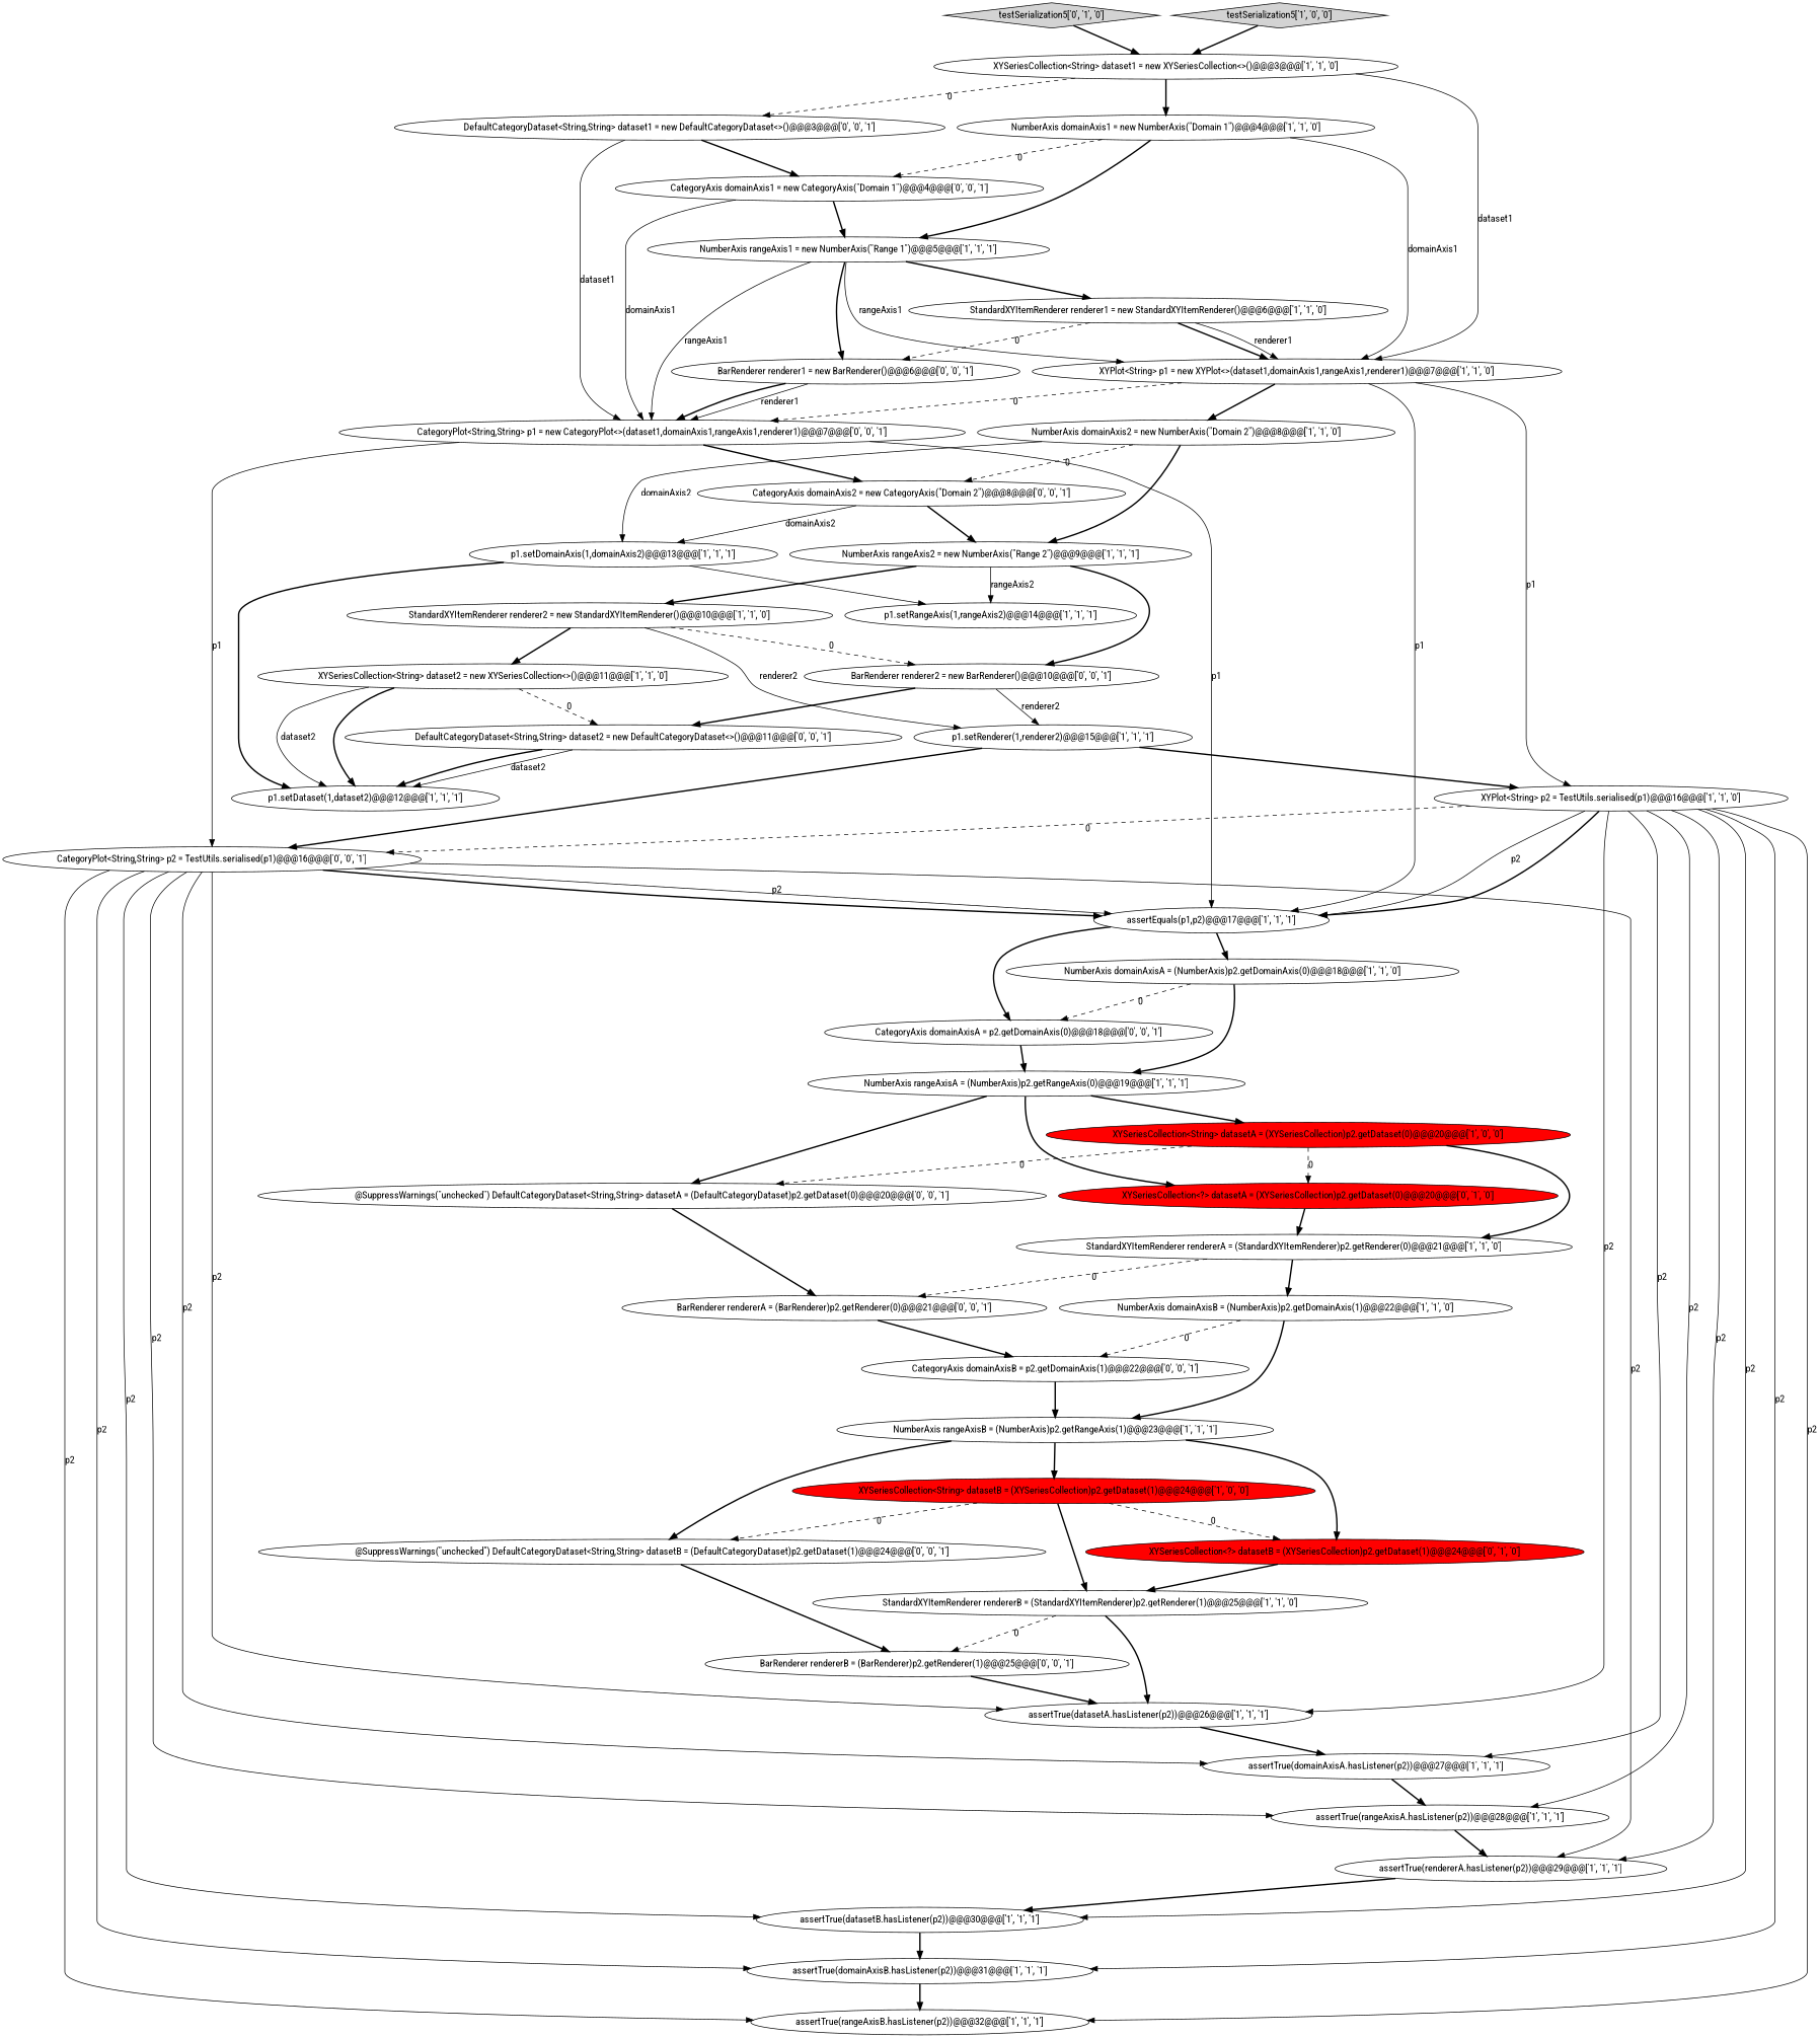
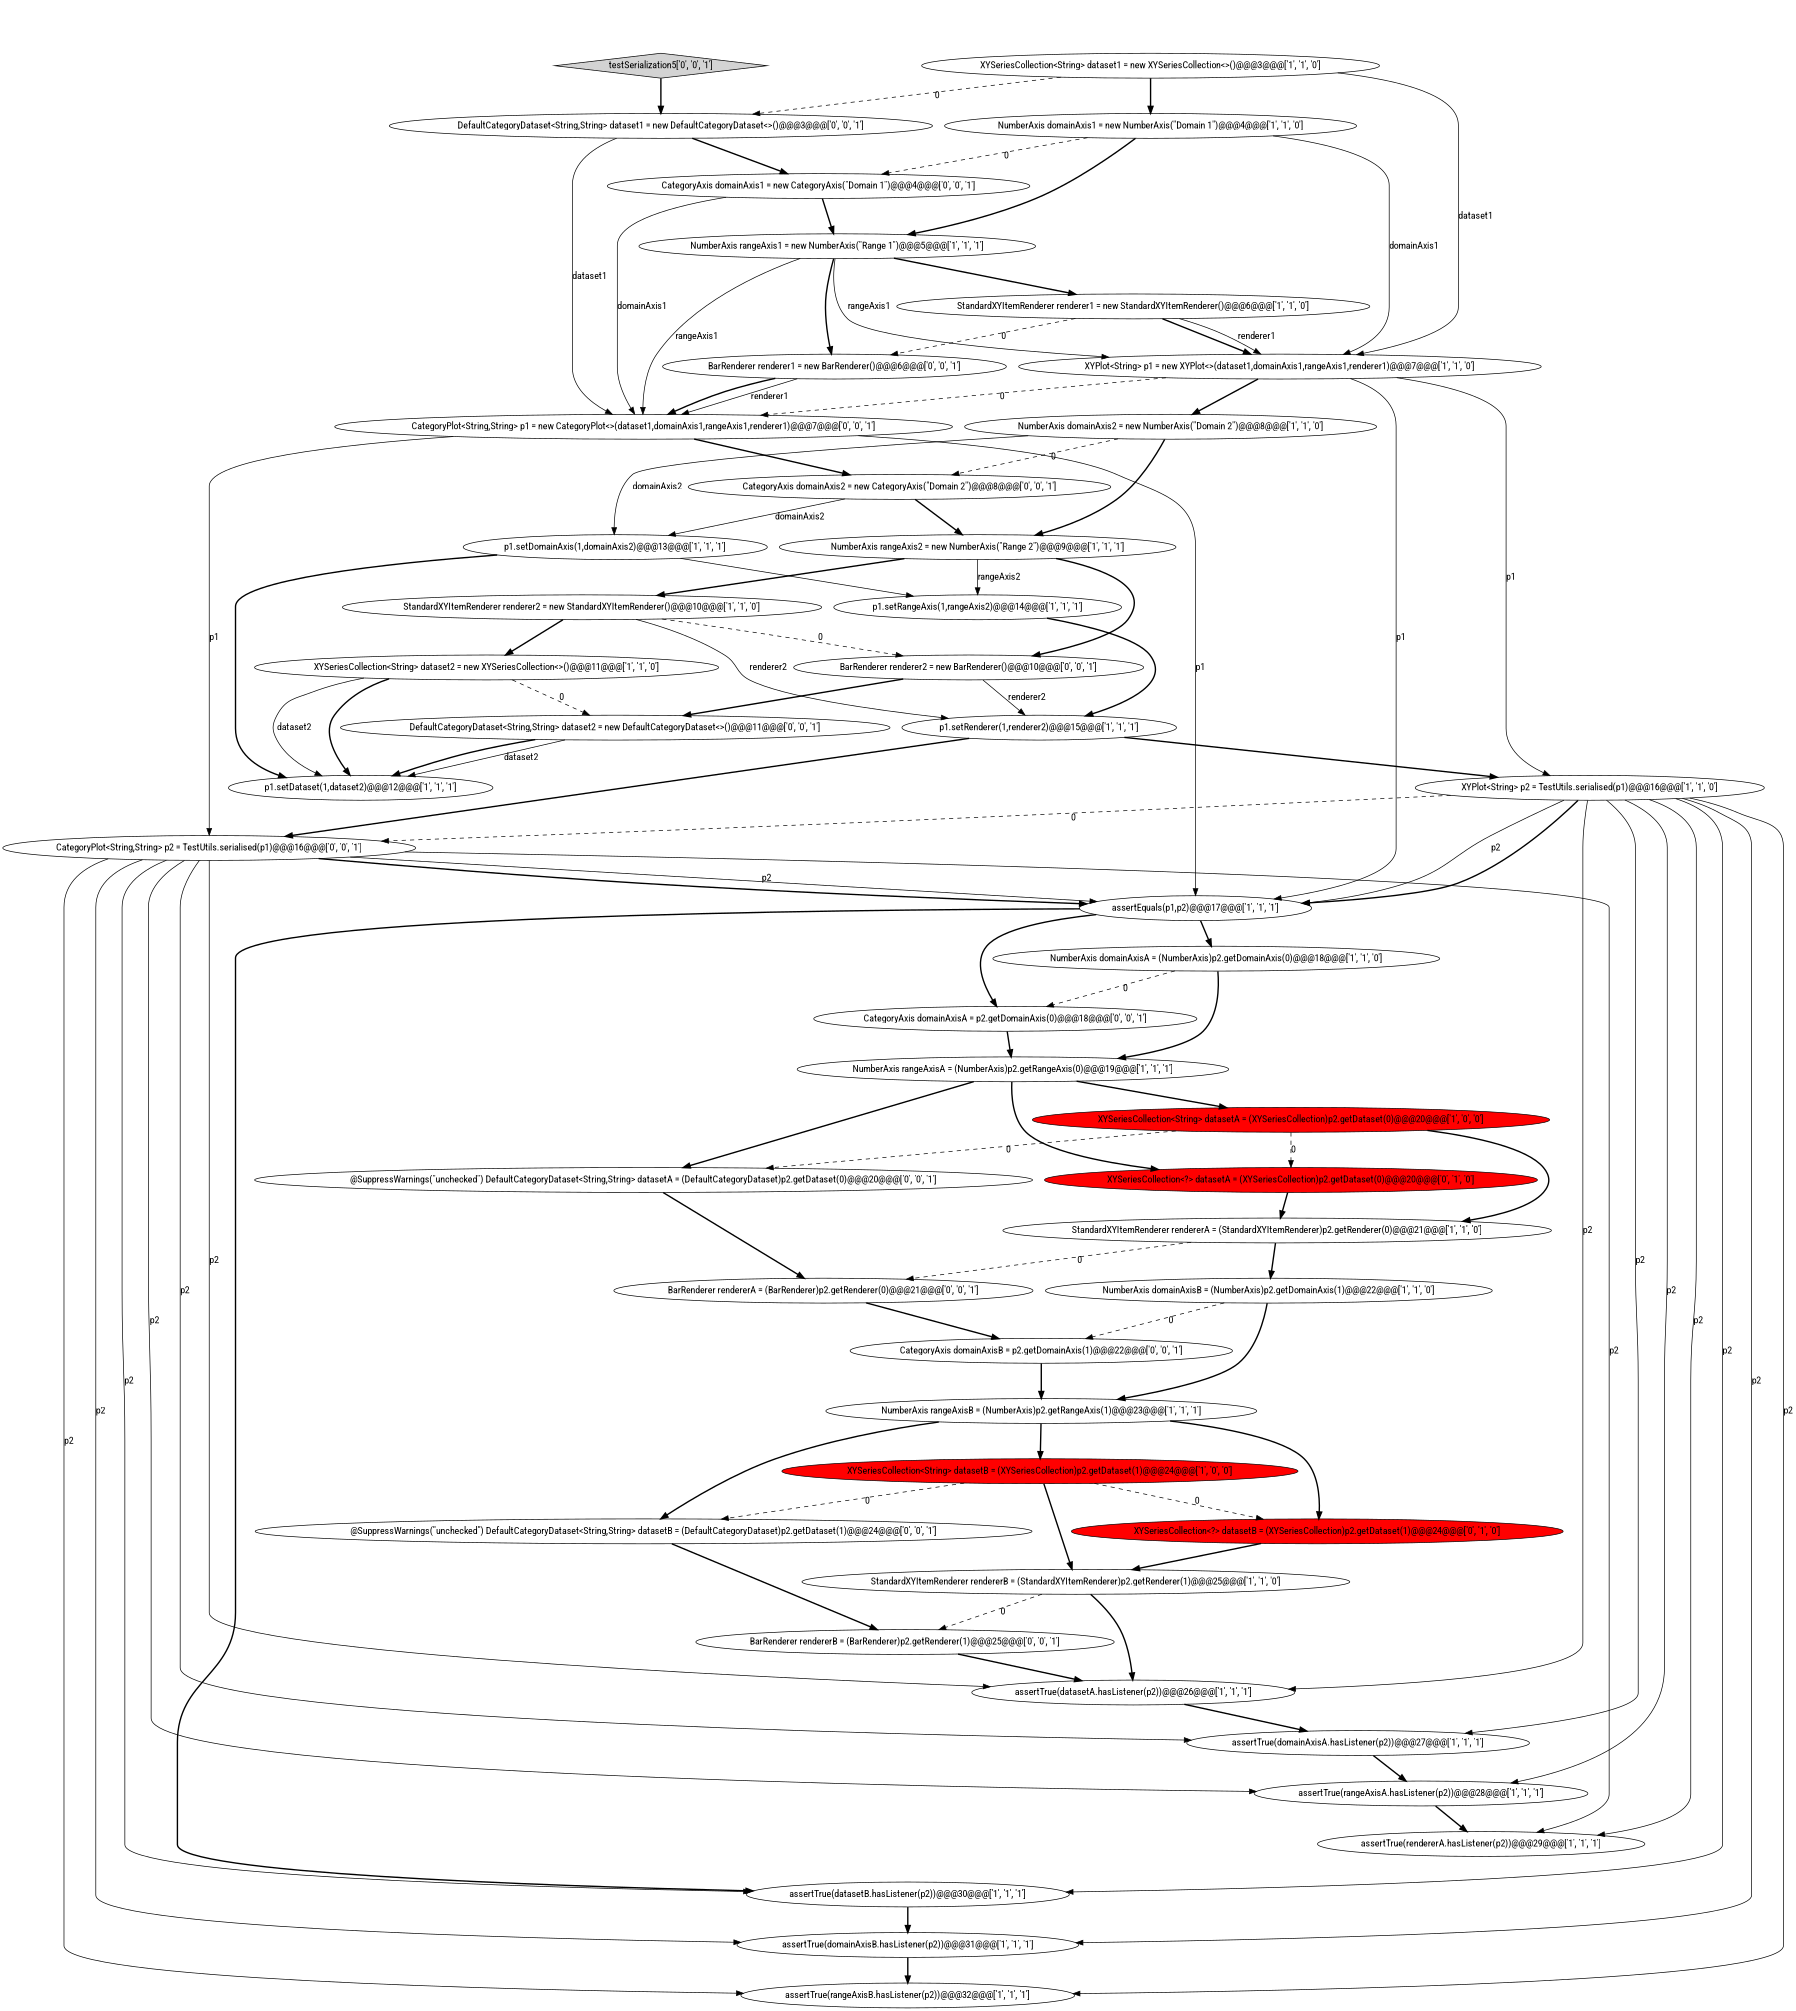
  digraph {
    fontname="Roboto Condensed"
    node [fillcolor=white fontname="Roboto Condensed" shape=ellipse style=filled]
    edge [fontname="Roboto Condensed" style=bold]
    n1 [label="StandardXYItemRenderer renderer2 = new StandardXYItemRenderer()@@@10@@@['1', '1', '0']"]
    n2 [label="BarRenderer renderer2 = new BarRenderer()@@@10@@@['0', '0', '1']"]
    n3 [label="p1.setRenderer(1,renderer2)@@@15@@@['1', '1', '1']"]
    n4 [label="XYSeriesCollection<String> dataset2 = new XYSeriesCollection<>()@@@11@@@['1', '1', '0']"]
    n5 [label="DefaultCategoryDataset<String,String> dataset2 = new DefaultCategoryDataset<>()@@@11@@@['0', '0', '1']"]
    n6 [label="XYPlot<String> p2 = TestUtils.serialised(p1)@@@16@@@['1', '1', '0']"]
    n7 [label="CategoryPlot<String,String> p2 = TestUtils.serialised(p1)@@@16@@@['0', '0', '1']"]
    n8 [label="p1.setDataset(1,dataset2)@@@12@@@['1', '1', '1']"]
    n9 [label="StandardXYItemRenderer rendererB = (StandardXYItemRenderer)p2.getRenderer(1)@@@25@@@['1', '1', '0']"]
    n10 [label="BarRenderer rendererB = (BarRenderer)p2.getRenderer(1)@@@25@@@['0', '0', '1']"]
    n11 [label="assertTrue(datasetA.hasListener(p2))@@@26@@@['1', '1', '1']"]
    n12 [label="assertTrue(domainAxisA.hasListener(p2))@@@27@@@['1', '1', '1']"]
    n13 [fillcolor=red label="XYSeriesCollection<String> datasetB = (XYSeriesCollection)p2.getDataset(1)@@@24@@@['1', '0', '0']"]
    n14 [label="@SuppressWarnings(\"unchecked\") DefaultCategoryDataset<String,String> datasetB = (DefaultCategoryDataset)p2.getDataset(1)@@@24@@@['0', '0', '1']"]
    n15 [fillcolor=red label="XYSeriesCollection<?> datasetB = (XYSeriesCollection)p2.getDataset(1)@@@24@@@['0', '1', '0']"]
    n16 [label="p1.setDomainAxis(1,domainAxis2)@@@13@@@['1', '1', '1']"]
    n17 [label="p1.setRangeAxis(1,rangeAxis2)@@@14@@@['1', '1', '1']"]
    n18 [label="StandardXYItemRenderer rendererA = (StandardXYItemRenderer)p2.getRenderer(0)@@@21@@@['1', '1', '0']"]
    n19 [label="NumberAxis domainAxisB = (NumberAxis)p2.getDomainAxis(1)@@@22@@@['1', '1', '0']"]
    n20 [label="BarRenderer rendererA = (BarRenderer)p2.getRenderer(0)@@@21@@@['0', '0', '1']"]
    n21 [label="NumberAxis rangeAxisB = (NumberAxis)p2.getRangeAxis(1)@@@23@@@['1', '1', '1']"]
    n22 [label="CategoryAxis domainAxisB = p2.getDomainAxis(1)@@@22@@@['0', '0', '1']"]
    n23 [label="NumberAxis rangeAxisA = (NumberAxis)p2.getRangeAxis(0)@@@19@@@['1', '1', '1']"]
    n24 [label="@SuppressWarnings(\"unchecked\") DefaultCategoryDataset<String,String> datasetA = (DefaultCategoryDataset)p2.getDataset(0)@@@20@@@['0', '0', '1']"]
    n25 [fillcolor=red label="XYSeriesCollection<String> datasetA = (XYSeriesCollection)p2.getDataset(0)@@@20@@@['1', '0', '0']"]
    n26 [fillcolor=red label="XYSeriesCollection<?> datasetA = (XYSeriesCollection)p2.getDataset(0)@@@20@@@['0', '1', '0']"]
    n27 [label="assertTrue(rangeAxisA.hasListener(p2))@@@28@@@['1', '1', '1']"]
    n28 [label="assertTrue(rendererA.hasListener(p2))@@@29@@@['1', '1', '1']"]
    n29 [label="CategoryAxis domainAxis1 = new CategoryAxis(\"Domain 1\")@@@4@@@['0', '0', '1']"]
    n30 [label="NumberAxis rangeAxis1 = new NumberAxis(\"Range 1\")@@@5@@@['1', '1', '1']"]
    n31 [label="CategoryPlot<String,String> p1 = new CategoryPlot<>(dataset1,domainAxis1,rangeAxis1,renderer1)@@@7@@@['0', '0', '1']"]
    n32 [label="BarRenderer renderer1 = new BarRenderer()@@@6@@@['0', '0', '1']"]
    n33 [label="XYPlot<String> p1 = new XYPlot<>(dataset1,domainAxis1,rangeAxis1,renderer1)@@@7@@@['1', '1', '0']"]
    n34 [label="StandardXYItemRenderer renderer1 = new StandardXYItemRenderer()@@@6@@@['1', '1', '0']"]
    n35 [label="assertEquals(p1,p2)@@@17@@@['1', '1', '1']"]
    n36 [label="CategoryAxis domainAxis2 = new CategoryAxis(\"Domain 2\")@@@8@@@['0', '0', '1']"]
    n37 [label="NumberAxis domainAxis2 = new NumberAxis(\"Domain 2\")@@@8@@@['1', '1', '0']"]
    n38 [label="assertTrue(datasetB.hasListener(p2))@@@30@@@['1', '1', '1']"]
    n39 [label="assertTrue(domainAxisB.hasListener(p2))@@@31@@@['1', '1', '1']"]
    n40 [label="assertTrue(rangeAxisB.hasListener(p2))@@@32@@@['1', '1', '1']"]
    n41 [label="NumberAxis domainAxis1 = new NumberAxis(\"Domain 1\")@@@4@@@['1', '1', '0']"]
    n42 [label="NumberAxis rangeAxis2 = new NumberAxis(\"Range 2\")@@@9@@@['1', '1', '1']"]
    n43 [label="NumberAxis domainAxisA = (NumberAxis)p2.getDomainAxis(0)@@@18@@@['1', '1', '0']"]
    n44 [label="CategoryAxis domainAxisA = p2.getDomainAxis(0)@@@18@@@['0', '0', '1']"]
    n45 [label="DefaultCategoryDataset<String,String> dataset1 = new DefaultCategoryDataset<>()@@@3@@@['0', '0', '1']"]
    n46 [label="XYSeriesCollection<String> dataset1 = new XYSeriesCollection<>()@@@3@@@['1', '1', '0']"]
-   n48 [fillcolor=lightgray label="testSerialization5['0', '1', '0']" shape=diamond]
-   n49 [fillcolor=lightgray label="testSerialization5['1', '0', '0']" shape=diamond]
+   n47 [fillcolor=lightgray label="testSerialization5['0', '0', '1']" shape=diamond]
    n1 -> n2 [label=0 style=dashed]
    n1 -> n3 [label=renderer2 style=solid]
    n1 -> n4
    n2 -> n3 [label=renderer2 style=solid]
    n2 -> n5
    n3 -> n6
    n3 -> n7
    n4 -> n5 [label=0 style=dashed]
    n4 -> n8 [label=dataset2 style=solid]
    n4 -> n8
    n5 -> n8 [label=dataset2 style=solid]
    n5 -> n8
    n6 -> n7 [label=0 style=dashed]
    n6 -> n11 [label=p2 style=solid]
    n6 -> n12 [label=p2 style=solid]
    n6 -> n27 [label=p2 style=solid]
    n6 -> n28 [label=p2 style=solid]
    n6 -> n35
    n6 -> n35 [label=p2 style=solid]
    n6 -> n38 [label=p2 style=solid]
    n6 -> n39 [label=p2 style=solid]
    n6 -> n40 [label=p2 style=solid]
    n7 -> n11 [label=p2 style=solid]
    n7 -> n12 [label=p2 style=solid]
    n7 -> n27 [label=p2 style=solid]
    n7 -> n28 [label=p2 style=solid]
    n7 -> n35 [label=p2 style=solid]
    n7 -> n35
    n7 -> n38 [label=p2 style=solid]
    n7 -> n39 [label=p2 style=solid]
    n7 -> n40 [label=p2 style=solid]
    n9 -> n10 [label=0 style=dashed]
    n9 -> n11
    n10 -> n11
    n11 -> n12
    n12 -> n27
    n13 -> n9
    n13 -> n14 [label=0 style=dashed]
    n13 -> n15 [label=0 style=dashed]
    n14 -> n10
    n15 -> n9
    n16 -> n8
    n16 -> n17 [style=solid]
+   n17 -> n3
    n18 -> n19
    n18 -> n20 [label=0 style=dashed]
    n19 -> n21
    n19 -> n22 [label=0 style=dashed]
    n20 -> n22
    n21 -> n13
    n21 -> n14
    n21 -> n15
    n22 -> n21
    n23 -> n24
    n23 -> n25
    n23 -> n26
    n24 -> n20
    n25 -> n18
    n25 -> n24 [label=0 style=dashed]
    n25 -> n26 [label=0 style=dashed]
    n26 -> n18
    n27 -> n28
-   n28 -> n38
+   n35 -> n38
    n29 -> n30
    n29 -> n31 [label=domainAxis1 style=solid]
    n30 -> n31 [label=rangeAxis1 style=solid]
    n30 -> n32
    n30 -> n33 [label=rangeAxis1 style=solid]
    n30 -> n34
    n31 -> n7 [label=p1 style=solid]
    n31 -> n35 [label=p1 style=solid]
    n31 -> n36
    n32 -> n31 [label=renderer1 style=solid]
    n32 -> n31
    n33 -> n6 [label=p1 style=solid]
    n33 -> n31 [label=0 style=dashed]
    n33 -> n35 [label=p1 style=solid]
    n33 -> n37
    n34 -> n32 [label=0 style=dashed]
    n34 -> n33
    n34 -> n33 [label=renderer1 style=solid]
    n35 -> n43
    n35 -> n44
    n36 -> n16 [label=domainAxis2 style=solid]
    n36 -> n42
    n37 -> n16 [label=domainAxis2 style=solid]
    n37 -> n36 [label=0 style=dashed]
    n37 -> n42
    n38 -> n39
    n39 -> n40
    n41 -> n29 [label=0 style=dashed]
    n41 -> n30
    n41 -> n33 [label=domainAxis1 style=solid]
    n42 -> n1
    n42 -> n2
    n42 -> n17 [label=rangeAxis2 style=solid]
    n43 -> n23
    n43 -> n44 [label=0 style=dashed]
    n44 -> n23
    n45 -> n29
    n45 -> n31 [label=dataset1 style=solid]
    n46 -> n33 [label=dataset1 style=solid]
    n46 -> n41
    n46 -> n45 [label=0 style=dashed]
-   n48 -> n46
-   n49 -> n46
+   n47 -> n45
  }
